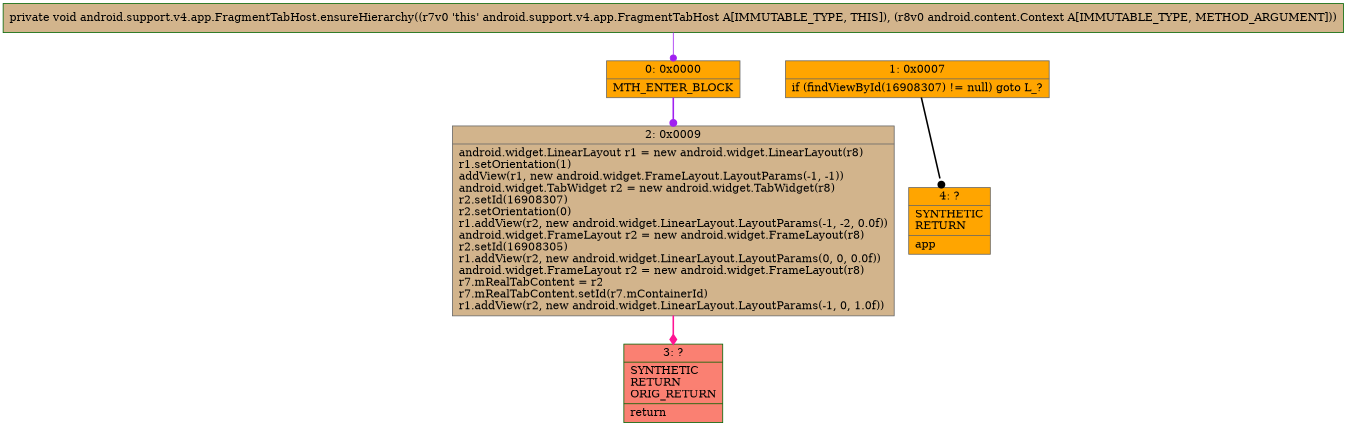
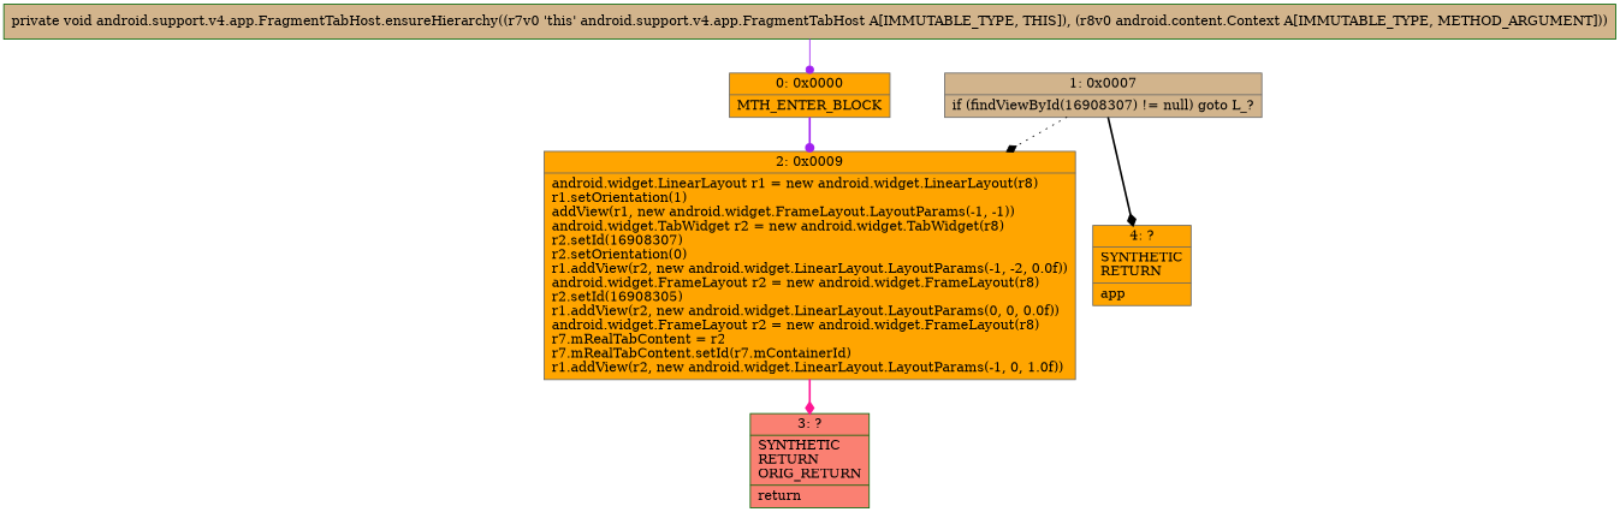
  digraph {
    node [color=gray40 fillcolor=tan shape=record style=filled]
    edge [arrowhead=diamond color=purple style=bold]
    n1 [fillcolor=orange label="{0\:\ 0x0000|MTH_ENTER_BLOCK\l}"]
-   n2 [label="{2\:\ 0x0009|android.widget.LinearLayout r1 = new android.widget.LinearLayout(r8)\lr1.setOrientation(1)\laddView(r1, new android.widget.FrameLayout.LayoutParams(\-1, \-1))\landroid.widget.TabWidget r2 = new android.widget.TabWidget(r8)\lr2.setId(16908307)\lr2.setOrientation(0)\lr1.addView(r2, new android.widget.LinearLayout.LayoutParams(\-1, \-2, 0.0f))\landroid.widget.FrameLayout r2 = new android.widget.FrameLayout(r8)\lr2.setId(16908305)\lr1.addView(r2, new android.widget.LinearLayout.LayoutParams(0, 0, 0.0f))\landroid.widget.FrameLayout r2 = new android.widget.FrameLayout(r8)\lr7.mRealTabContent = r2\lr7.mRealTabContent.setId(r7.mContainerId)\lr1.addView(r2, new android.widget.LinearLayout.LayoutParams(\-1, 0, 1.0f))\l}"]
-   n3 [fillcolor=orange label="{1\:\ 0x0007|if (findViewById(16908307) != null) goto L_?\l}"]
+   n2 [fillcolor=orange label="{2\:\ 0x0009|android.widget.LinearLayout r1 = new android.widget.LinearLayout(r8)\lr1.setOrientation(1)\laddView(r1, new android.widget.FrameLayout.LayoutParams(\-1, \-1))\landroid.widget.TabWidget r2 = new android.widget.TabWidget(r8)\lr2.setId(16908307)\lr2.setOrientation(0)\lr1.addView(r2, new android.widget.LinearLayout.LayoutParams(\-1, \-2, 0.0f))\landroid.widget.FrameLayout r2 = new android.widget.FrameLayout(r8)\lr2.setId(16908305)\lr1.addView(r2, new android.widget.LinearLayout.LayoutParams(0, 0, 0.0f))\landroid.widget.FrameLayout r2 = new android.widget.FrameLayout(r8)\lr7.mRealTabContent = r2\lr7.mRealTabContent.setId(r7.mContainerId)\lr1.addView(r2, new android.widget.LinearLayout.LayoutParams(\-1, 0, 1.0f))\l}"]
+   n3 [label="{1\:\ 0x0007|if (findViewById(16908307) != null) goto L_?\l}"]
    n4 [fillcolor=orange label="{4\:\ ?|SYNTHETIC\lRETURN\l|app\l}"]
    n5 [color=darkgreen fillcolor=salmon label="{3\:\ ?|SYNTHETIC\lRETURN\lORIG_RETURN\l|return\l}"]
    n6 [color=darkgreen label="{private void android.support.v4.app.FragmentTabHost.ensureHierarchy((r7v0 'this' android.support.v4.app.FragmentTabHost A[IMMUTABLE_TYPE, THIS]), (r8v0 android.content.Context A[IMMUTABLE_TYPE, METHOD_ARGUMENT])) }"]
    n1 -> n2 [arrowhead=dot]
    n2 -> n5 [color=deeppink]
-   n3 -> n4 [arrowhead=dot color=black]
+   n3 -> n2 [color=black style=dotted]
+   n3 -> n4 [color=black]
    n6 -> n1 [arrowhead=dot style=solid]
  }
